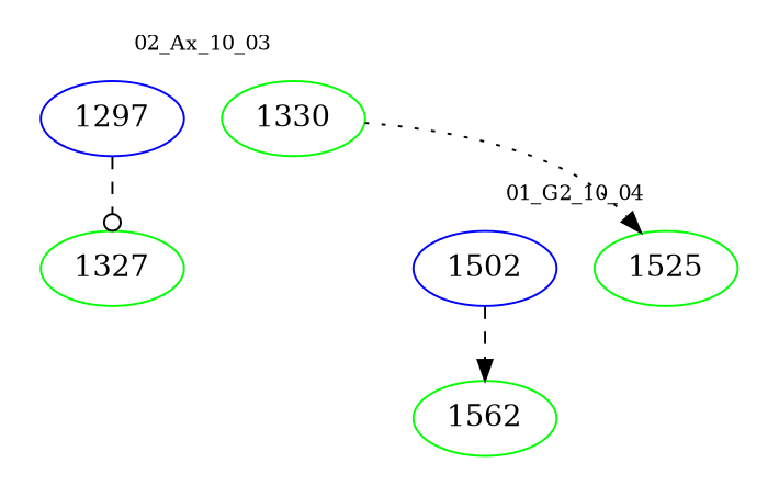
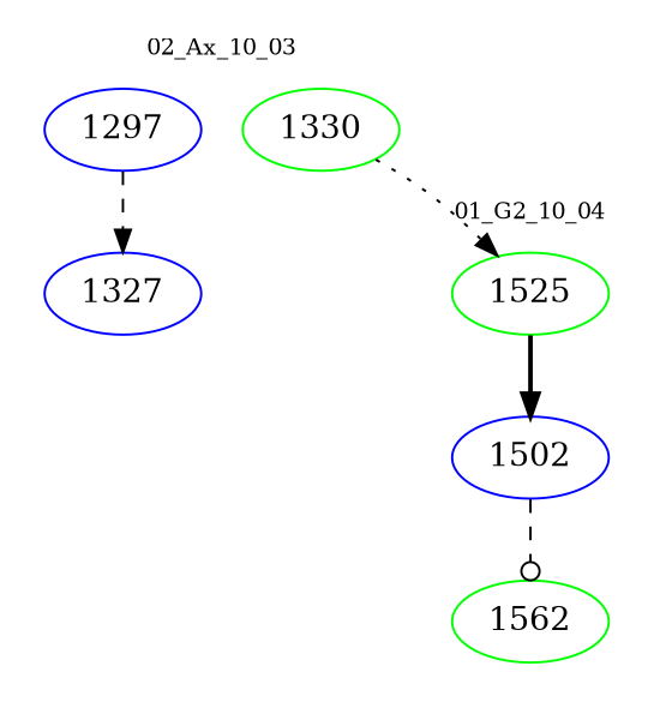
  digraph {
    node [color=green]
    edge [arrowhead=normal color=black style=dashed]
    n1 [label=1330]
    n2 [color=blue label=1297]
-   n3 [label=1327]
+   n3 [color=blue label=1327]
    n4 [label=1525]
    n5 [color=blue label=1502]
    n6 [label=1562]
    subgraph cluster_1 {
      color=white
      fontsize=10
      label="02_Ax_10_03"
      n1
      n2
      n3
    }
    subgraph cluster_2 {
      color=white
      fontsize=10
      label="01_G2_10_04"
      n4
      n5
      n6
    }
    n1 -> n4 [style=dotted]
-   n2 -> n3 [arrowhead=odot]
-   n5 -> n6
+   n2 -> n3
+   n4 -> n5 [style=bold]
+   n5 -> n6 [arrowhead=odot]
  }
